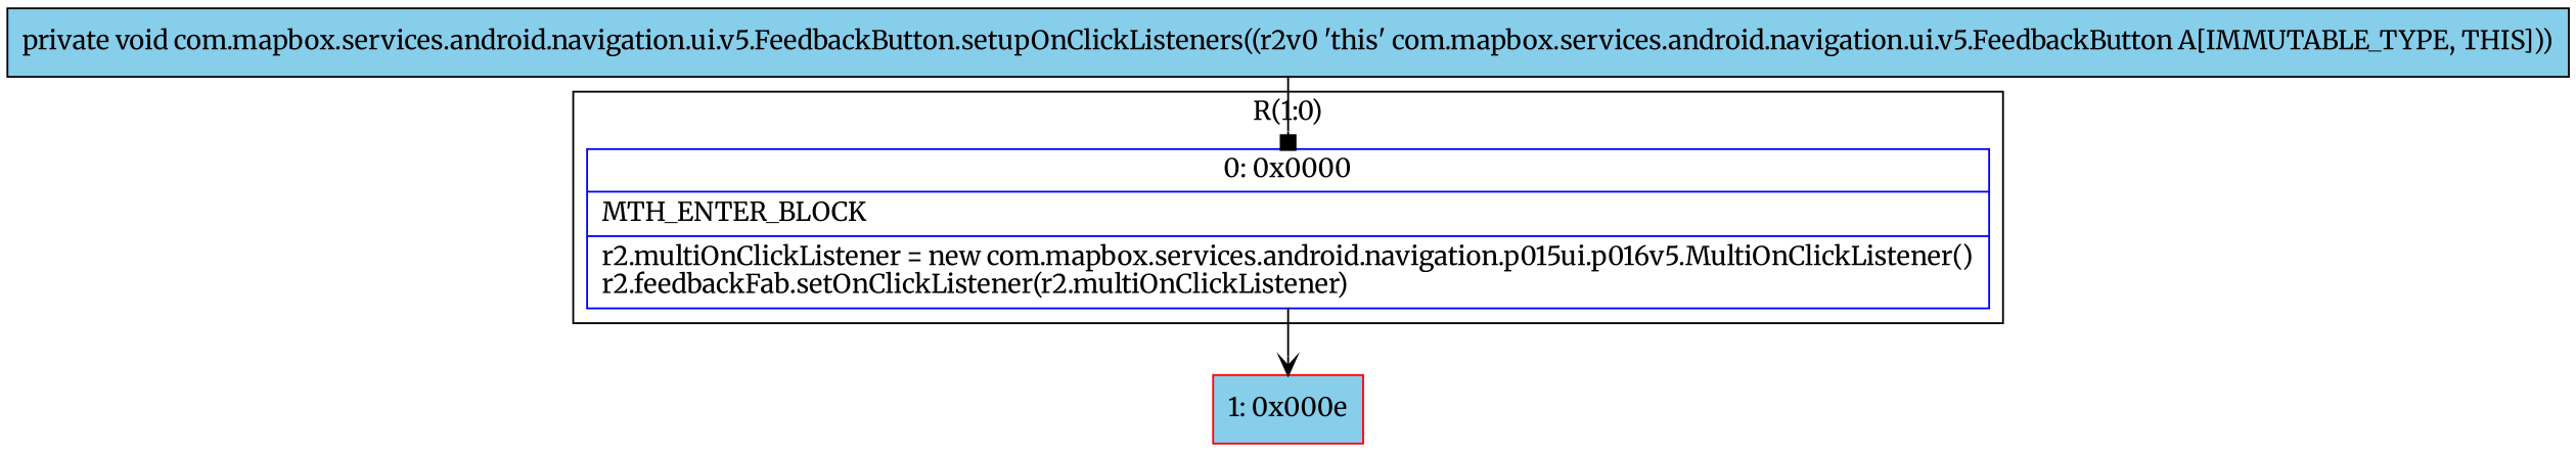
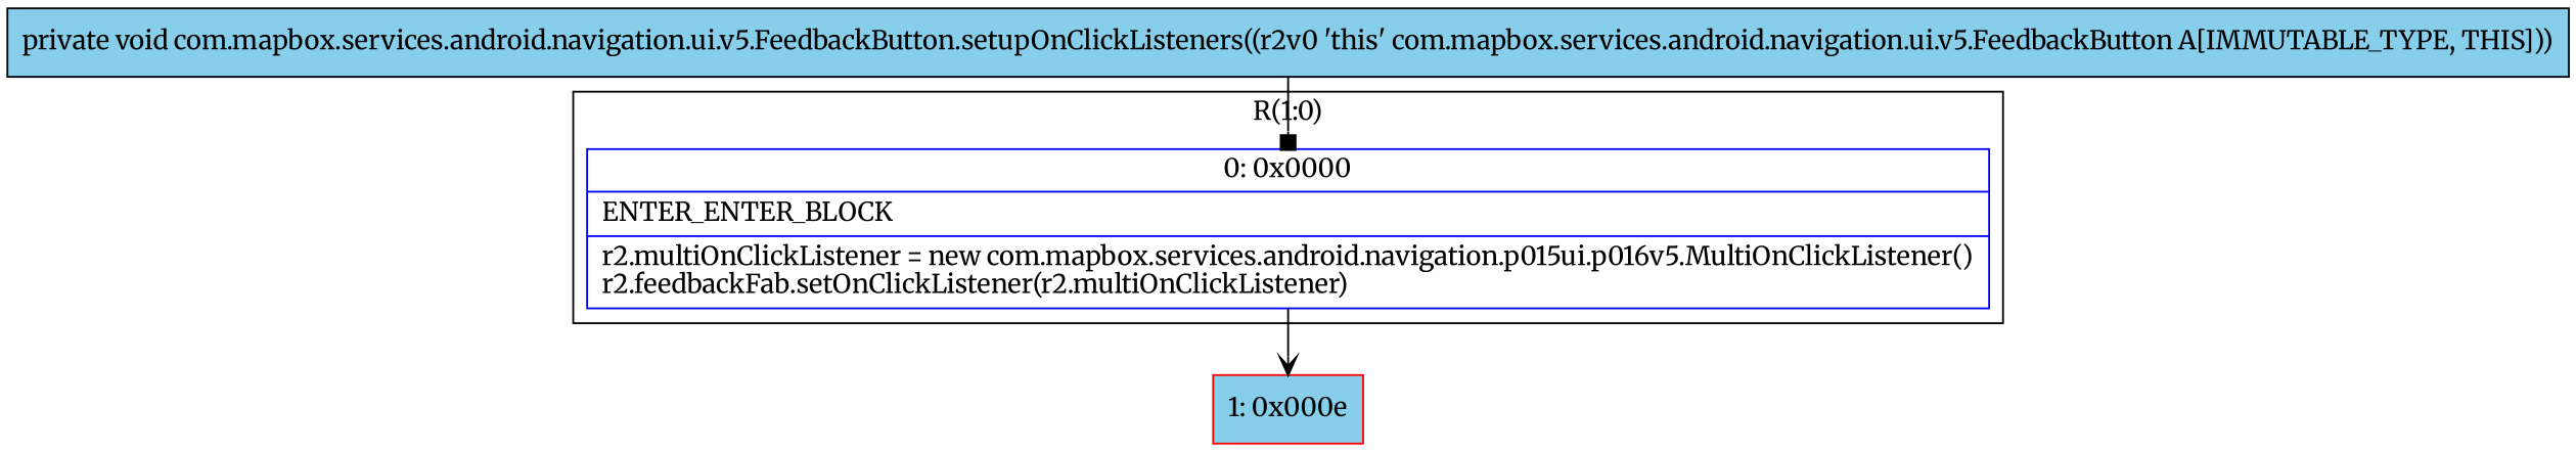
  digraph {
    fontname=Merriweather
    node [shape=record style=filled fillcolor=skyblue fontname=Merriweather]
    edge [fontname=Merriweather]
-   n1 [color=blue label="{0\:\ 0x0000|MTH_ENTER_BLOCK\l|r2.multiOnClickListener = new com.mapbox.services.android.navigation.p015ui.p016v5.MultiOnClickListener()\lr2.feedbackFab.setOnClickListener(r2.multiOnClickListener)\l}" fillcolor=white]
+   n1 [color=blue label="{0\:\ 0x0000|ENTER_ENTER_BLOCK\l|r2.multiOnClickListener = new com.mapbox.services.android.navigation.p015ui.p016v5.MultiOnClickListener()\lr2.feedbackFab.setOnClickListener(r2.multiOnClickListener)\l}" fillcolor=white]
    n2 [color=red label="{1\:\ 0x000e}"]
    n3 [label="{private void com.mapbox.services.android.navigation.ui.v5.FeedbackButton.setupOnClickListeners((r2v0 'this' com.mapbox.services.android.navigation.ui.v5.FeedbackButton A[IMMUTABLE_TYPE, THIS])) }"]
    subgraph cluster_1 {
      label="R(1:0)"
      n1
    }
    n1 -> n2 [arrowhead=vee]
    n3 -> n1 [arrowhead=box]
  }
